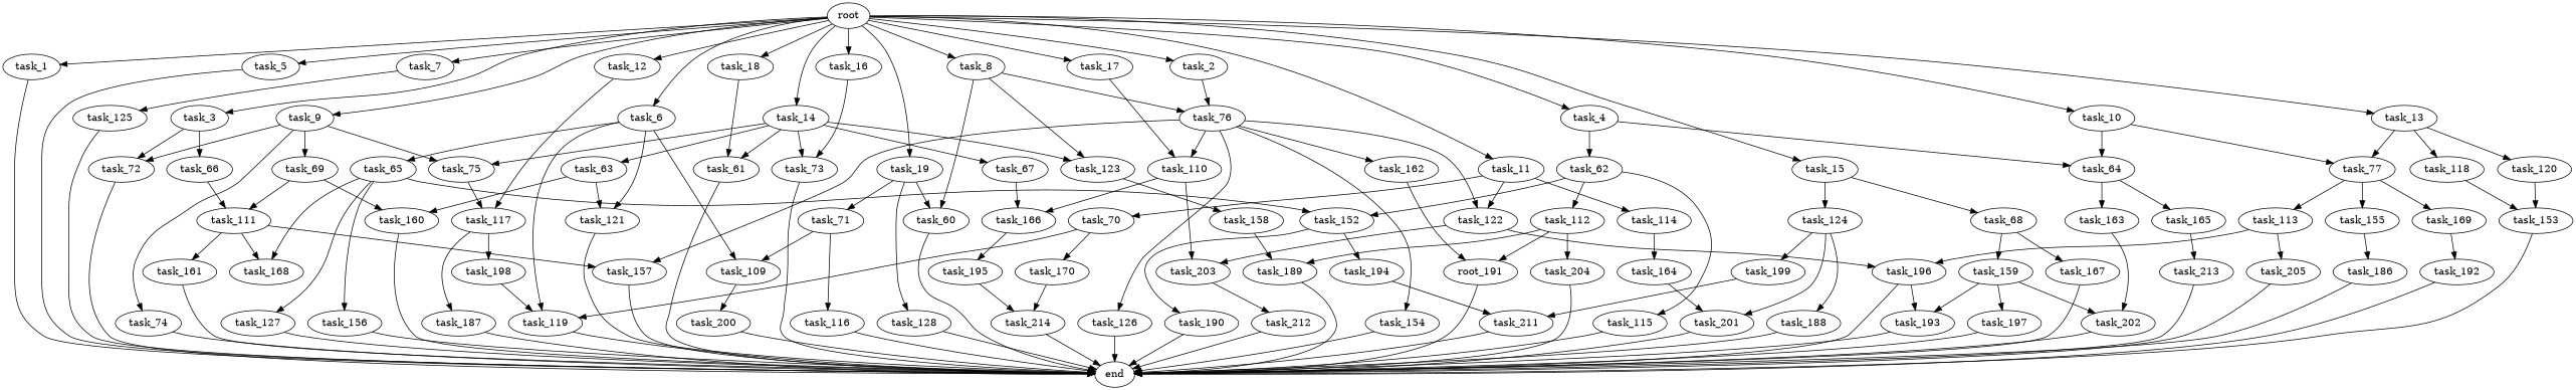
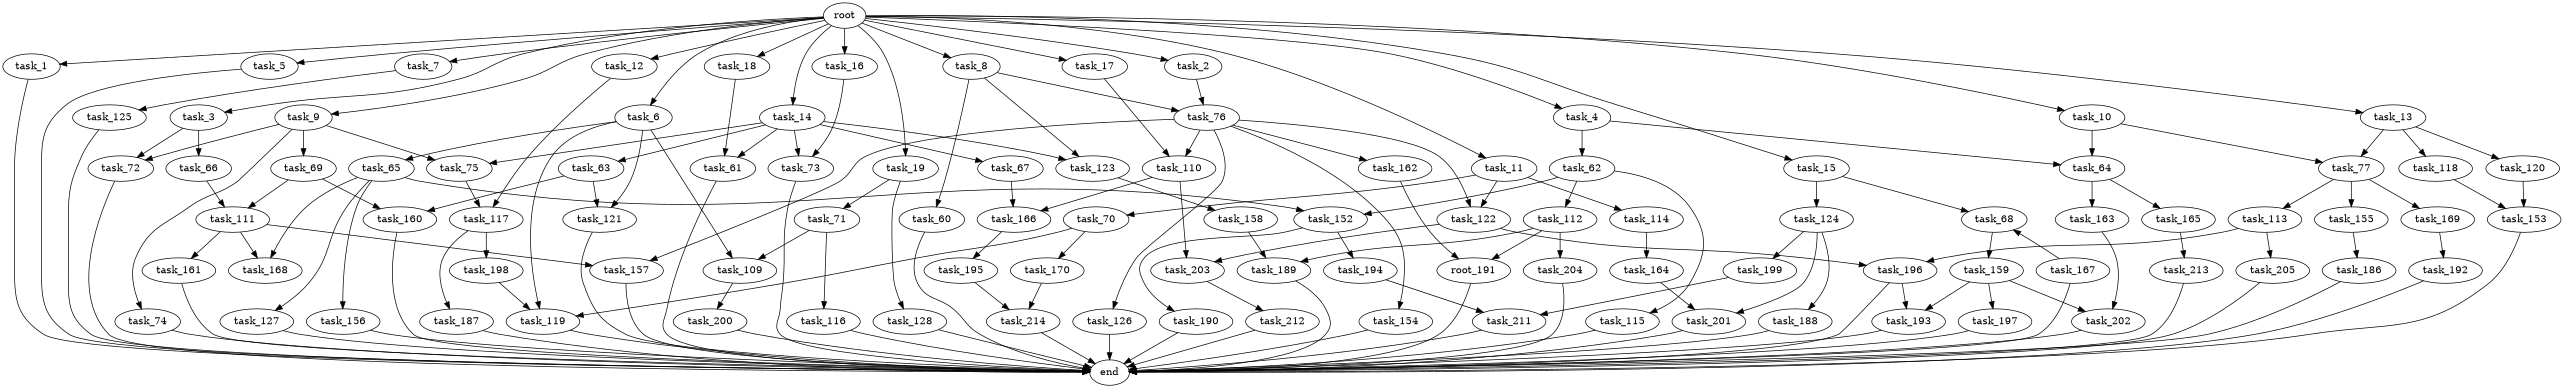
  digraph {
    root
    task_1
    task_2
    task_3
    task_4
    task_5
    task_6
    task_7
    task_8
    task_9
    task_10
    task_11
    task_12
    task_13
    task_14
    task_15
    task_16
    task_17
    task_18
    task_19
    end
    task_76
    task_66
    task_72
    task_62
    task_64
    task_65
    task_109
    task_119
    task_121
    task_125
    task_60
    task_123
    task_69
    task_74
    task_75
    task_77
    task_70
    task_114
    task_122
    task_117
    task_118
    task_120
    task_61
    task_63
    task_67
    task_73
    task_68
    task_124
    task_110
    task_71
    task_128
    task_126
    task_154
    task_157
    task_162
    task_111
    task_112
    task_115
    task_152
    task_163
    task_165
    task_127
    task_156
    task_168
    task_200
    task_158
    task_160
    task_113
    task_155
    task_169
    task_170
    task_164
    task_203
    task_196
    task_187
    task_198
    task_153
    task_166
    task_159
    task_167
    task_188
    task_199
    task_201
    task_116
    task_189
    n87 [label=root_191]
    task_204
    task_190
    task_194
    task_202
    task_213
    task_161
    task_195
    task_193
    task_197
    task_214
    task_205
    task_186
    task_192
    task_212
    task_211
    root -> task_1
    root -> task_2
    root -> task_3
    root -> task_4
    root -> task_5
    root -> task_6
    root -> task_7
    root -> task_8
    root -> task_9
    root -> task_10
    root -> task_11
    root -> task_12
    root -> task_13
    root -> task_14
    root -> task_15
    root -> task_16
    root -> task_17
    root -> task_18
    root -> task_19
    task_1 -> end
    task_2 -> task_76
    task_3 -> task_66
    task_3 -> task_72
    task_4 -> task_62
    task_4 -> task_64
    task_5 -> end
    task_6 -> task_65
    task_6 -> task_109
    task_6 -> task_119
    task_6 -> task_121
    task_7 -> task_125
    task_8 -> task_76
    task_8 -> task_60
    task_8 -> task_123
    task_9 -> task_72
    task_9 -> task_69
    task_9 -> task_74
    task_9 -> task_75
    task_10 -> task_64
    task_10 -> task_77
    task_11 -> task_70
    task_11 -> task_114
    task_11 -> task_122
    task_12 -> task_117
    task_13 -> task_77
    task_13 -> task_118
    task_13 -> task_120
    task_14 -> task_123
    task_14 -> task_75
    task_14 -> task_61
    task_14 -> task_63
    task_14 -> task_67
    task_14 -> task_73
    task_15 -> task_68
    task_15 -> task_124
    task_16 -> task_73
    task_17 -> task_110
    task_18 -> task_61
-   task_19 -> task_60
    task_19 -> task_71
    task_19 -> task_128
    task_76 -> task_122
    task_76 -> task_110
    task_76 -> task_126
    task_76 -> task_154
    task_76 -> task_157
    task_76 -> task_162
    task_66 -> task_111
    task_72 -> end
    task_62 -> task_112
    task_62 -> task_115
    task_62 -> task_152
    task_64 -> task_163
    task_64 -> task_165
    task_65 -> task_152
    task_65 -> task_127
    task_65 -> task_156
    task_65 -> task_168
    task_109 -> task_200
    task_119 -> end
    task_121 -> end
    task_125 -> end
    task_60 -> end
    task_123 -> task_158
    task_69 -> task_111
    task_69 -> task_160
    task_74 -> end
    task_75 -> task_117
    task_77 -> task_113
    task_77 -> task_155
    task_77 -> task_169
    task_70 -> task_119
    task_70 -> task_170
    task_114 -> task_164
    task_122 -> task_203
    task_122 -> task_196
    task_117 -> task_187
    task_117 -> task_198
    task_118 -> task_153
    task_120 -> task_153
    task_61 -> end
    task_63 -> task_121
    task_63 -> task_160
    task_67 -> task_166
    task_73 -> end
    task_68 -> task_159
-   task_68 -> task_167
+   task_167 -> task_68
    task_124 -> task_188
    task_124 -> task_199
    task_124 -> task_201
    task_110 -> task_203
    task_110 -> task_166
    task_71 -> task_109
    task_71 -> task_116
    task_128 -> end
    task_126 -> end
    task_154 -> end
    task_157 -> end
    task_162 -> n87
    task_111 -> task_157
    task_111 -> task_168
    task_111 -> task_161
    task_112 -> task_189
    task_112 -> n87
    task_112 -> task_204
    task_115 -> end
    task_152 -> task_190
    task_152 -> task_194
    task_163 -> task_202
    task_165 -> task_213
    task_127 -> end
    task_156 -> end
    task_200 -> end
    task_158 -> task_189
    task_160 -> end
    task_113 -> task_196
    task_113 -> task_205
    task_155 -> task_186
    task_169 -> task_192
    task_170 -> task_214
    task_164 -> task_201
    task_203 -> task_212
    task_196 -> end
    task_196 -> task_193
    task_187 -> end
    task_198 -> task_119
    task_153 -> end
    task_166 -> task_195
    task_159 -> task_202
    task_159 -> task_193
    task_159 -> task_197
    task_167 -> end
    task_188 -> end
    task_199 -> task_211
    task_201 -> end
    task_116 -> end
    task_189 -> end
    n87 -> end
    task_204 -> end
    task_190 -> end
    task_194 -> task_211
    task_202 -> end
    task_213 -> end
    task_161 -> end
    task_195 -> task_214
    task_193 -> end
    task_197 -> end
    task_214 -> end
    task_205 -> end
    task_186 -> end
    task_192 -> end
    task_212 -> end
    task_211 -> end
  }
